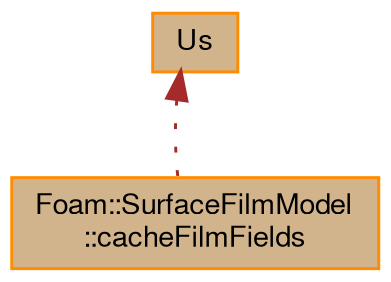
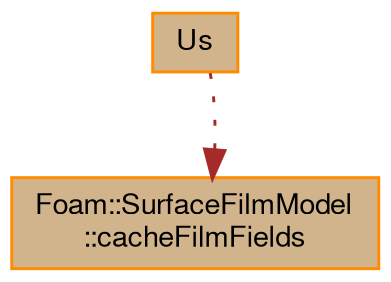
  digraph {
    rankdir=TB
    node [color=darkorange fillcolor=tan fontname=FreeSans fontsize=10 shape=record style=filled]
    n1 [fontcolor=black height=0.2 label=Us width=0.4]
    n2 [height=0.2 label="Foam::SurfaceFilmModel\l::cacheFilmFields" width=0.4]
-   n1 -> n2 [color=brown dir=back fontname=FreeSans fontsize=10 labelfontname=FreeSans labelfontsize=10 style=dotted]
+   n2 -> n1 [color=brown dir=back fontname=FreeSans fontsize=10 labelfontname=FreeSans labelfontsize=10 style=dotted]
  }
